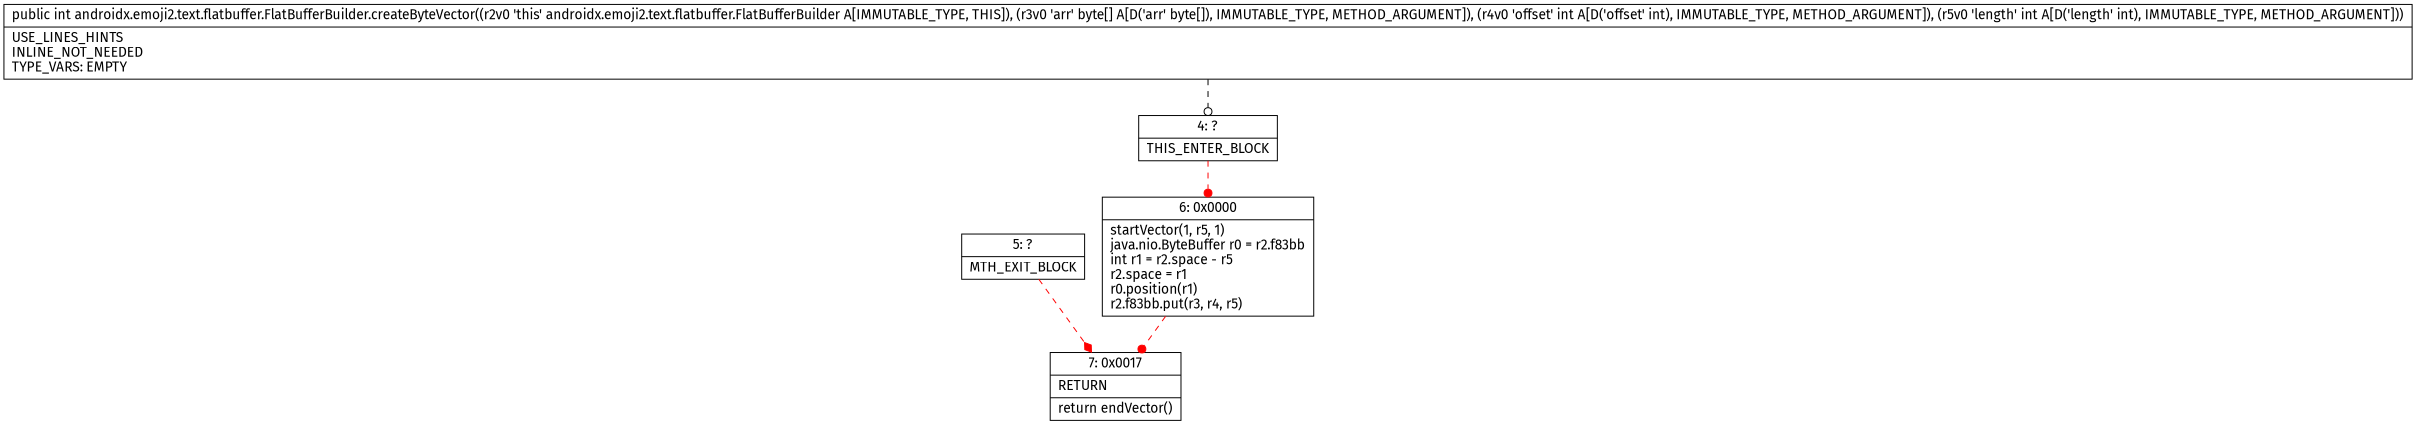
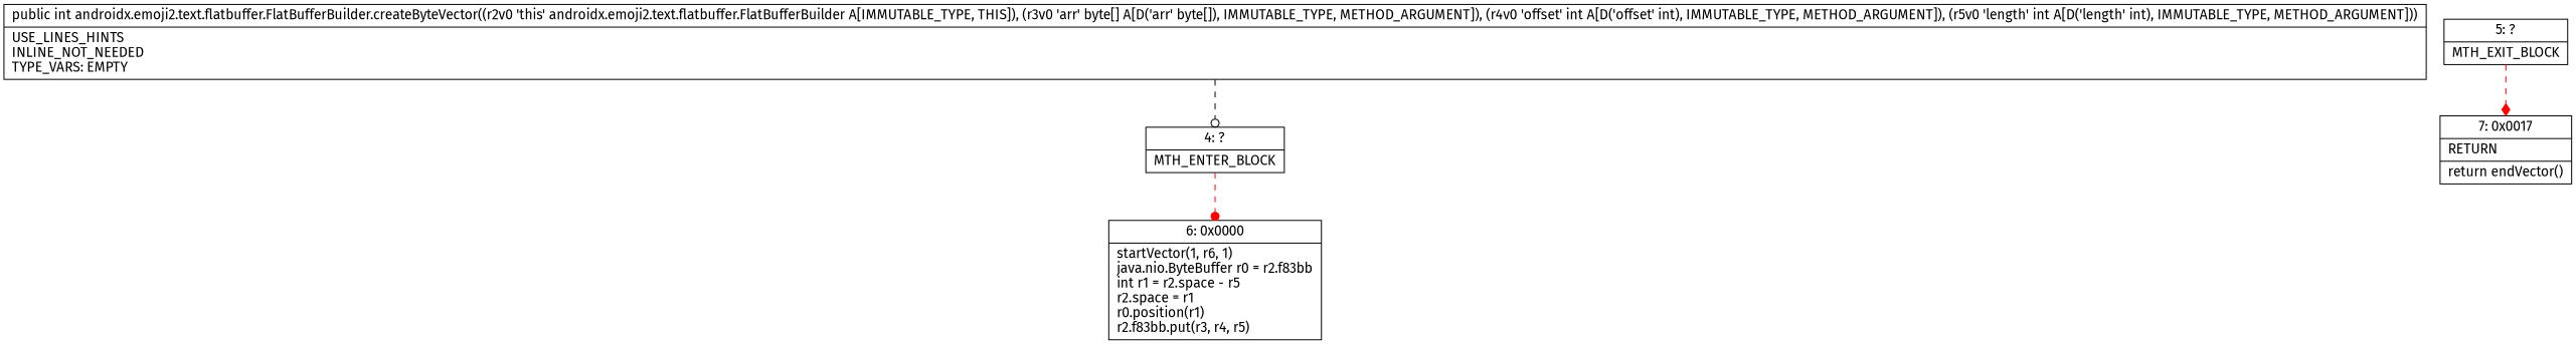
  digraph {
    fontname="Fira Sans"
    node [fontname="Fira Sans" shape=record]
    edge [arrowhead=dot color=red fontname="Fira Sans" style=dashed]
-   n1 [label="{4\:\ ?|THIS_ENTER_BLOCK\l}"]
-   n2 [label="{6\:\ 0x0000|startVector(1, r5, 1)\ljava.nio.ByteBuffer r0 = r2.f83bb\lint r1 = r2.space \- r5\lr2.space = r1\lr0.position(r1)\lr2.f83bb.put(r3, r4, r5)\l}"]
+   n1 [label="{4\:\ ?|MTH_ENTER_BLOCK\l}"]
+   n2 [label="{6\:\ 0x0000|startVector(1, r6, 1)\ljava.nio.ByteBuffer r0 = r2.f83bb\lint r1 = r2.space \- r5\lr2.space = r1\lr0.position(r1)\lr2.f83bb.put(r3, r4, r5)\l}"]
    n3 [label="{7\:\ 0x0017|RETURN\l|return endVector()\l}"]
    n4 [label="{5\:\ ?|MTH_EXIT_BLOCK\l}"]
    n5 [label="{public int androidx.emoji2.text.flatbuffer.FlatBufferBuilder.createByteVector((r2v0 'this' androidx.emoji2.text.flatbuffer.FlatBufferBuilder A[IMMUTABLE_TYPE, THIS]), (r3v0 'arr' byte[] A[D('arr' byte[]), IMMUTABLE_TYPE, METHOD_ARGUMENT]), (r4v0 'offset' int A[D('offset' int), IMMUTABLE_TYPE, METHOD_ARGUMENT]), (r5v0 'length' int A[D('length' int), IMMUTABLE_TYPE, METHOD_ARGUMENT]))  | USE_LINES_HINTS\lINLINE_NOT_NEEDED\lTYPE_VARS: EMPTY\l}"]
    n1 -> n2
-   n2 -> n3
    n4 -> n3 [arrowhead=diamond]
    n5 -> n1 [arrowhead=odot color=black]
  }
